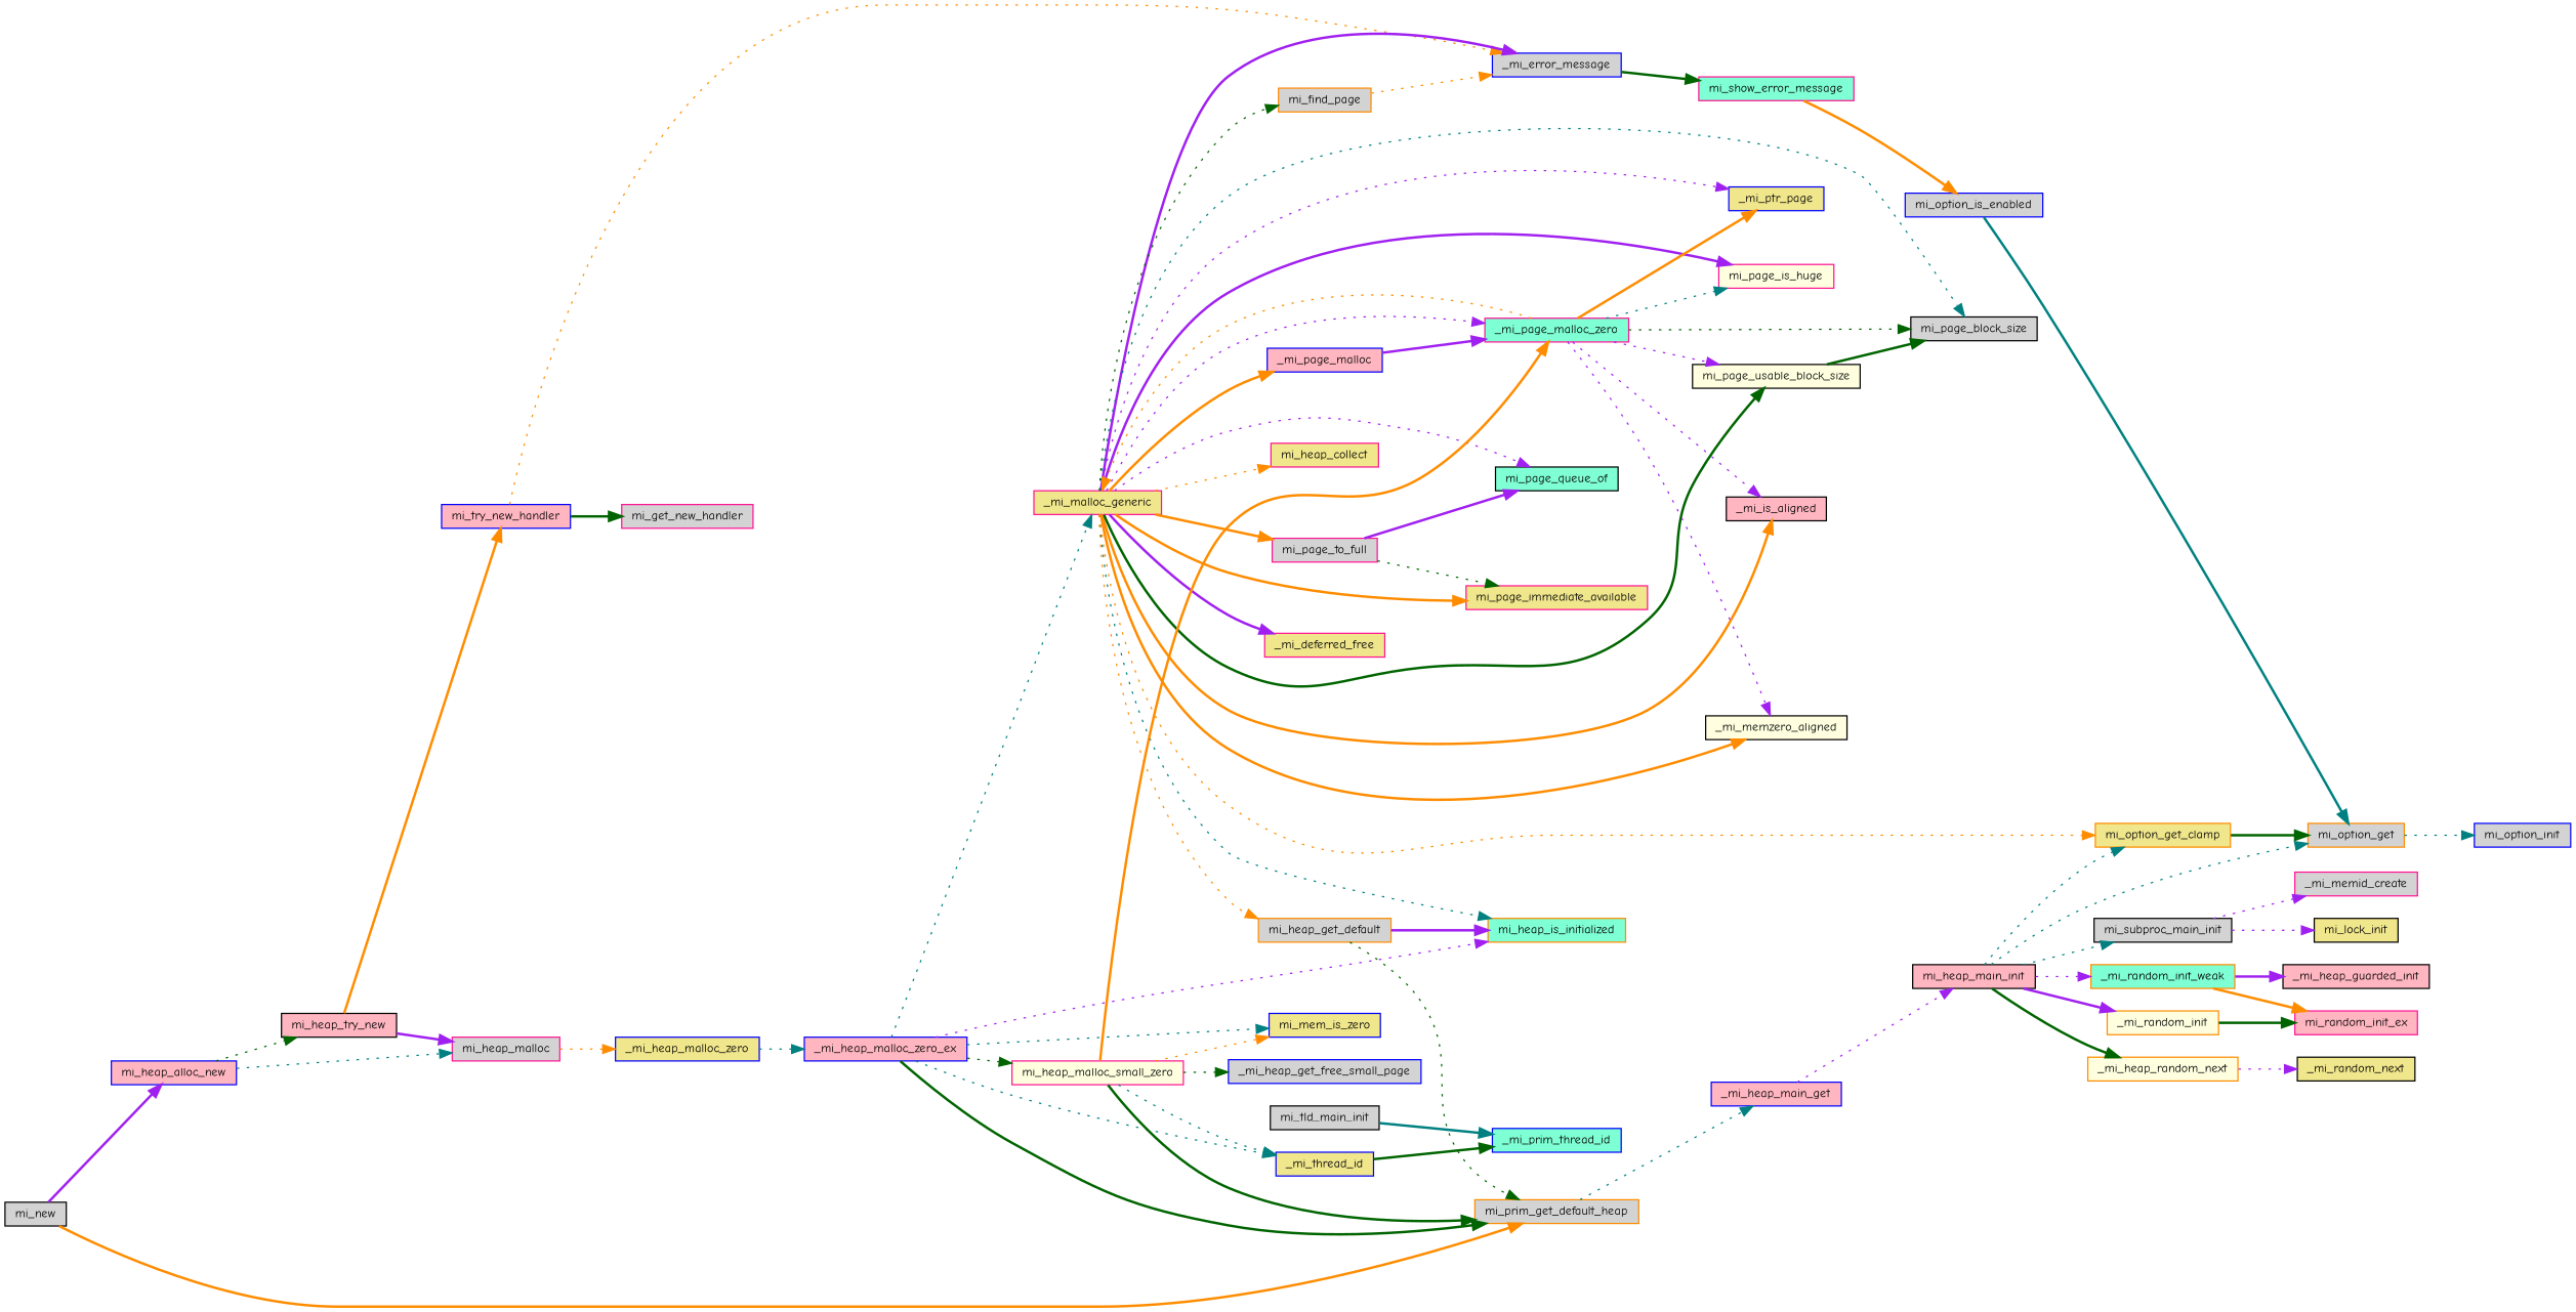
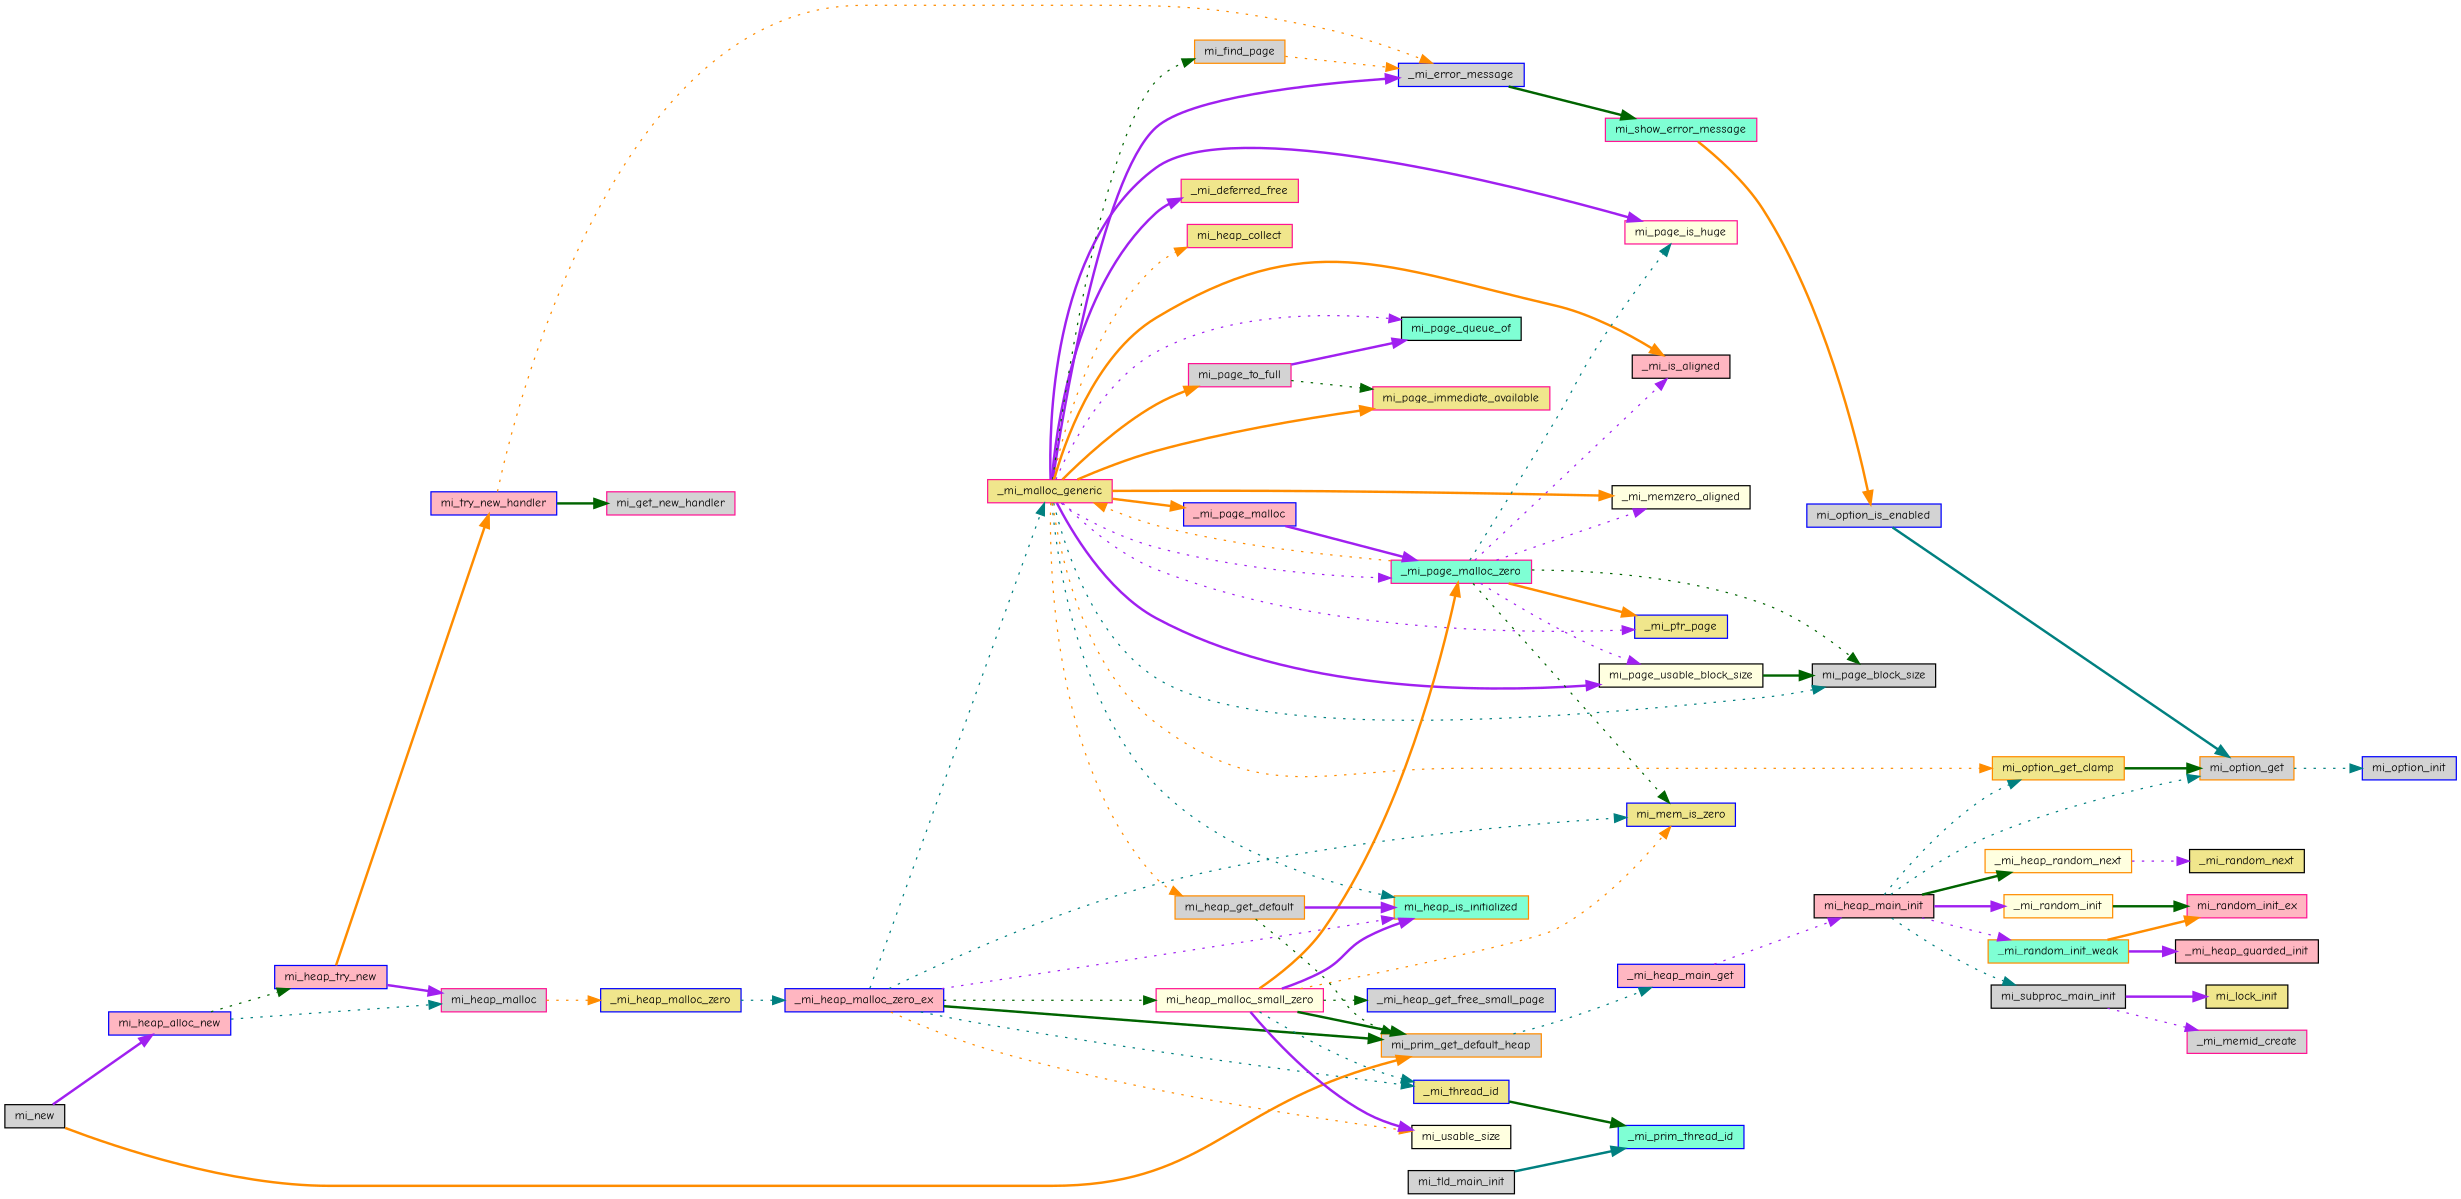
  digraph {
    fontname="Comic Neue"
    rankdir=LR
    node [color=black fillcolor=lightgrey fontname="Comic Neue" fontsize=10 shape=box style=filled]
    edge [color=purple fontname="Comic Neue" fontsize=10 labelfontname=Helvetica labelfontsize=10 style=dotted]
    n1 [fontcolor=black height=0.2 label=mi_new width=0.4]
    n2 [color=blue fillcolor=lightpink height=0.2 label=mi_heap_alloc_new width=0.4]
    n3 [color=darkorange height=0.2 label=mi_prim_get_default_heap width=0.4]
    n4 [color=deeppink height=0.2 label=mi_heap_malloc width=0.4]
-   n5 [fillcolor=lightpink height=0.2 label=mi_heap_try_new width=0.4]
+   n5 [color=blue fillcolor=lightpink height=0.2 label=mi_heap_try_new width=0.4]
    n6 [color=blue fillcolor=lightpink height=0.2 label=_mi_heap_main_get width=0.4]
    n7 [color=blue fillcolor=khaki height=0.2 label=_mi_heap_malloc_zero width=0.4]
    n8 [color=blue fillcolor=lightpink height=0.2 label=mi_try_new_handler width=0.4]
    n9 [color=blue fillcolor=lightpink height=0.2 label=_mi_heap_malloc_zero_ex width=0.4]
    n10 [color=deeppink fillcolor=khaki height=0.2 label=_mi_malloc_generic width=0.4]
    n11 [color=blue fillcolor=khaki height=0.2 label=mi_mem_is_zero width=0.4]
    n12 [color=darkorange fillcolor=aquamarine height=0.2 label=mi_heap_is_initialized width=0.4]
    n13 [color=blue fillcolor=khaki height=0.2 label=_mi_thread_id width=0.4]
    n14 [color=deeppink fillcolor=lightyellow height=0.2 label=mi_heap_malloc_small_zero width=0.4]
+   n15 [fillcolor=lightyellow height=0.2 label=mi_usable_size width=0.4]
    n16 [color=deeppink fillcolor=khaki height=0.2 label=_mi_deferred_free width=0.4]
    n17 [color=blue height=0.2 label=_mi_error_message width=0.4]
    n18 [fillcolor=lightpink height=0.2 label=_mi_is_aligned width=0.4]
    n19 [fillcolor=lightyellow height=0.2 label=_mi_memzero_aligned width=0.4]
    n20 [color=blue fillcolor=lightpink height=0.2 label=_mi_page_malloc width=0.4]
    n21 [color=deeppink fillcolor=aquamarine height=0.2 label=_mi_page_malloc_zero width=0.4]
    n22 [color=blue fillcolor=khaki height=0.2 label=_mi_ptr_page width=0.4]
    n23 [height=0.2 label=mi_page_block_size width=0.4]
    n24 [color=deeppink fillcolor=lightyellow height=0.2 label=mi_page_is_huge width=0.4]
    n25 [fillcolor=lightyellow height=0.2 label=mi_page_usable_block_size width=0.4]
    n26 [color=darkorange height=0.2 label=mi_find_page width=0.4]
    n27 [color=deeppink fillcolor=khaki height=0.2 label=mi_heap_collect width=0.4]
    n28 [color=darkorange height=0.2 label=mi_heap_get_default width=0.4]
    n29 [color=darkorange fillcolor=khaki height=0.2 label=mi_option_get_clamp width=0.4]
    n30 [color=deeppink fillcolor=khaki height=0.2 label=mi_page_immediate_available width=0.4]
    n31 [fillcolor=aquamarine height=0.2 label=mi_page_queue_of width=0.4]
    n32 [color=deeppink height=0.2 label=mi_page_to_full width=0.4]
    n33 [color=blue fillcolor=aquamarine height=0.2 label=_mi_prim_thread_id width=0.4]
    n34 [color=blue height=0.2 label=_mi_heap_get_free_small_page width=0.4]
    n35 [color=deeppink fillcolor=aquamarine height=0.2 label=mi_show_error_message width=0.4]
    n36 [color=darkorange height=0.2 label=mi_option_get width=0.4]
    n37 [color=blue height=0.2 label=mi_option_is_enabled width=0.4]
    n38 [color=blue height=0.2 label=mi_option_init width=0.4]
    n39 [fillcolor=lightpink height=0.2 label=mi_heap_main_init width=0.4]
    n40 [color=darkorange fillcolor=lightyellow height=0.2 label=_mi_heap_random_next width=0.4]
    n41 [color=darkorange fillcolor=lightyellow height=0.2 label=_mi_random_init width=0.4]
    n42 [color=darkorange fillcolor=aquamarine height=0.2 label=_mi_random_init_weak width=0.4]
    n43 [height=0.2 label=mi_subproc_main_init width=0.4]
    n44 [fillcolor=lightpink height=0.2 label=_mi_heap_guarded_init width=0.4]
    n45 [fillcolor=khaki height=0.2 label=_mi_random_next width=0.4]
    n46 [color=deeppink fillcolor=lightpink height=0.2 label=mi_random_init_ex width=0.4]
    n47 [color=deeppink height=0.2 label=_mi_memid_create width=0.4]
    n48 [fillcolor=khaki height=0.2 label=mi_lock_init width=0.4]
    n49 [height=0.2 label=mi_tld_main_init width=0.4]
    n50 [color=deeppink height=0.2 label=mi_get_new_handler width=0.4]
    n1 -> n2 [style=bold]
    n1 -> n3 [color=darkorange style=bold]
    n2 -> n4 [color=teal]
    n2 -> n5 [color=darkgreen]
    n3 -> n6 [color=teal]
    n4 -> n7 [color=darkorange]
    n5 -> n4 [style=bold]
    n5 -> n8 [color=darkorange style=bold]
    n6 -> n39
    n7 -> n9 [color=teal]
    n8 -> n17 [color=darkorange]
    n8 -> n50 [color=darkgreen style=bold]
    n9 -> n3 [color=darkgreen style=bold]
    n9 -> n10 [color=teal]
    n9 -> n11 [color=teal]
    n9 -> n12
    n9 -> n13 [color=teal]
    n9 -> n14 [color=darkgreen]
+   n9 -> n15 [color=darkorange]
    n10 -> n12 [color=teal]
    n10 -> n16 [style=bold]
    n10 -> n17 [style=bold]
    n10 -> n18 [color=darkorange style=bold]
    n10 -> n19 [color=darkorange style=bold]
    n10 -> n20 [color=darkorange style=bold]
    n10 -> n21
    n10 -> n22
    n10 -> n23 [color=teal]
    n10 -> n24 [style=bold]
-   n10 -> n25 [color=darkgreen style=bold]
+   n10 -> n25 [style=bold]
    n10 -> n26 [color=darkgreen]
    n10 -> n27 [color=darkorange]
    n10 -> n28 [color=darkorange]
    n10 -> n29 [color=darkorange]
    n10 -> n30 [color=darkorange style=bold]
    n10 -> n31
    n10 -> n32 [color=darkorange style=bold]
    n13 -> n33 [color=darkgreen style=bold]
    n14 -> n3 [color=darkgreen style=bold]
    n14 -> n11 [color=darkorange]
+   n14 -> n12 [style=bold]
    n14 -> n13 [color=teal]
+   n14 -> n15 [style=bold]
    n14 -> n21 [color=darkorange style=bold]
    n14 -> n34 [color=darkgreen]
    n17 -> n35 [color=darkgreen style=bold]
    n20 -> n21 [style=bold]
    n21 -> n10 [color=darkorange]
+   n21 -> n11 [color=darkgreen]
    n21 -> n18
    n21 -> n19
    n21 -> n22 [color=darkorange style=bold]
    n21 -> n23 [color=darkgreen]
    n21 -> n24 [color=teal]
    n21 -> n25
    n25 -> n23 [color=darkgreen style=bold]
    n26 -> n17 [color=darkorange]
    n28 -> n3 [color=darkgreen]
    n28 -> n12 [style=bold]
    n29 -> n36 [color=darkgreen style=bold]
    n32 -> n30 [color=darkgreen]
    n32 -> n31 [style=bold]
    n35 -> n37 [color=darkorange style=bold]
    n36 -> n38 [color=teal]
    n37 -> n36 [color=teal style=bold]
    n39 -> n29 [color=teal]
    n39 -> n36 [color=teal]
    n39 -> n40 [color=darkgreen style=bold]
    n39 -> n41 [style=bold]
    n39 -> n42
    n39 -> n43 [color=teal]
    n40 -> n45
    n41 -> n46 [color=darkgreen style=bold]
    n42 -> n44 [style=bold]
    n42 -> n46 [color=darkorange style=bold]
    n43 -> n47
-   n43 -> n48
+   n43 -> n48 [style=bold]
    n49 -> n33 [color=teal style=bold]
  }
